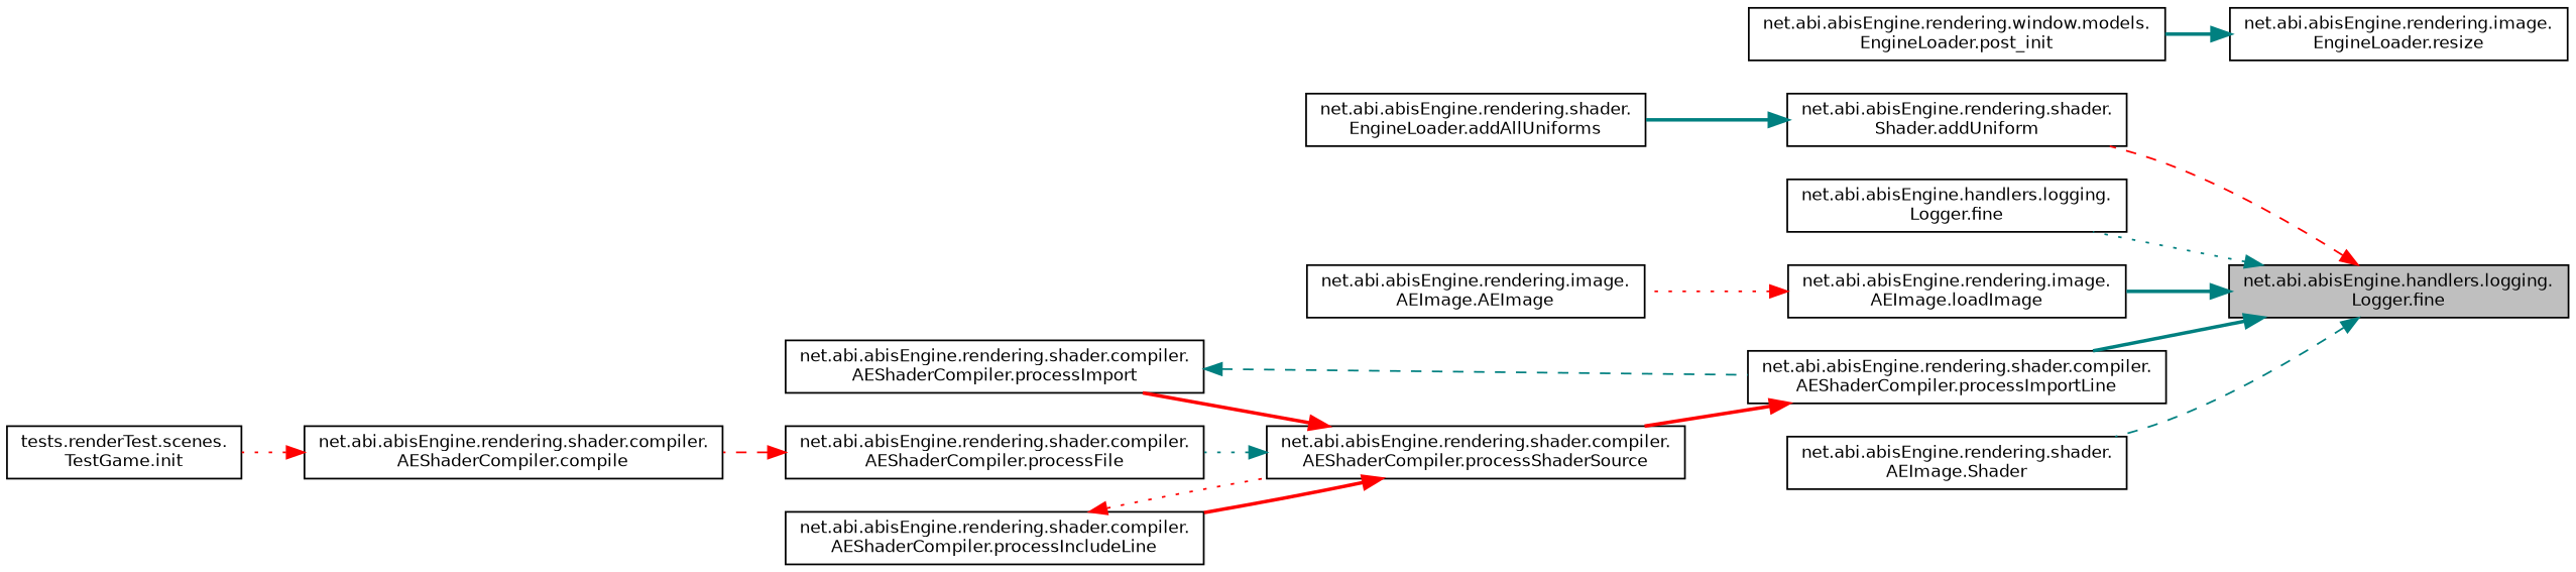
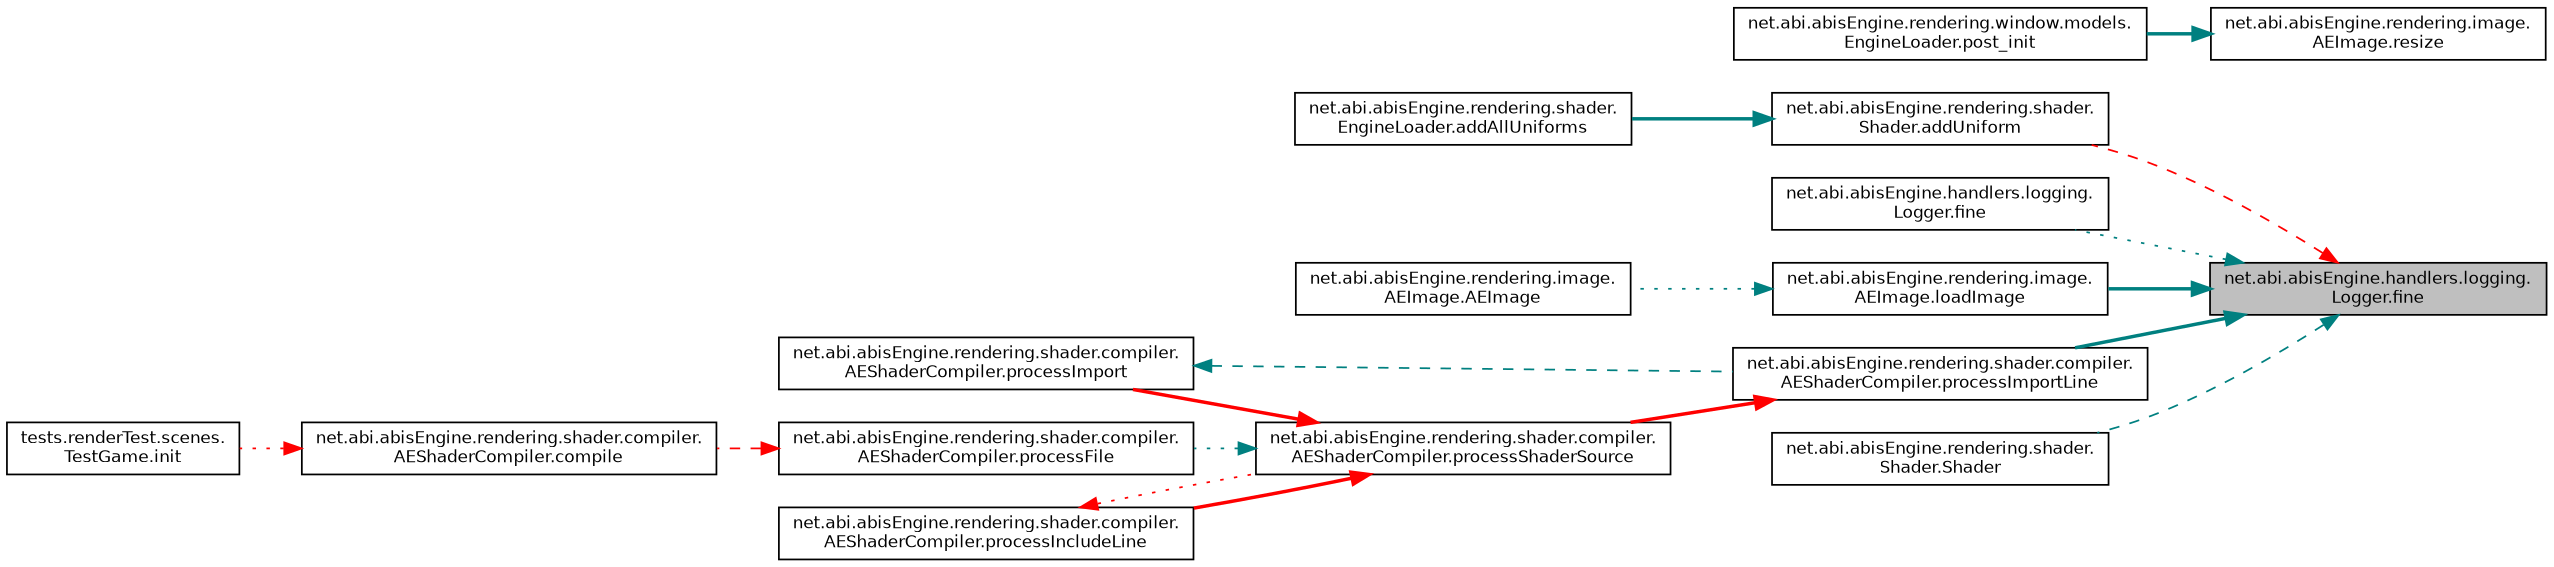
  digraph {
    rankdir=RL
    node [color=black fillcolor=white fontname=Helvetica fontsize=10 shape=record style=filled]
    edge [color=red dir=back fontname=Helvetica fontsize=10 labelfontname=Helvetica labelfontsize=10 style=bold]
    n1 [fillcolor=grey75 fontcolor=black height=0.2 label="net.abi.abisEngine.handlers.logging.\lLogger.fine" width=0.4]
    n2 [height=0.2 label="net.abi.abisEngine.rendering.shader.\lShader.addUniform" width=0.4]
    n3 [height=0.2 label="net.abi.abisEngine.handlers.logging.\lLogger.fine" width=0.4]
    n4 [height=0.2 label="net.abi.abisEngine.rendering.image.\lAEImage.loadImage" width=0.4]
    n5 [height=0.2 label="net.abi.abisEngine.rendering.shader.compiler.\lAEShaderCompiler.processImportLine" width=0.4]
-   n6 [height=0.2 label="net.abi.abisEngine.rendering.shader.\lAEImage.Shader" width=0.4]
+   n6 [height=0.2 label="net.abi.abisEngine.rendering.shader.\lShader.Shader" width=0.4]
    n7 [height=0.2 label="net.abi.abisEngine.rendering.shader.\lEngineLoader.addAllUniforms" width=0.4]
    n8 [height=0.2 label="net.abi.abisEngine.rendering.image.\lAEImage.AEImage" width=0.4]
    n9 [height=0.2 label="net.abi.abisEngine.rendering.shader.compiler.\lAEShaderCompiler.processShaderSource" width=0.4]
-   n10 [height=0.2 label="net.abi.abisEngine.rendering.image.\lEngineLoader.resize" width=0.4]
+   n10 [height=0.2 label="net.abi.abisEngine.rendering.image.\lAEImage.resize" width=0.4]
    n11 [height=0.2 label="net.abi.abisEngine.rendering.window.models.\lEngineLoader.post_init" width=0.4]
    n12 [height=0.2 label="net.abi.abisEngine.rendering.shader.compiler.\lAEShaderCompiler.processFile" width=0.4]
    n13 [height=0.2 label="net.abi.abisEngine.rendering.shader.compiler.\lAEShaderCompiler.processImport" width=0.4]
    n14 [height=0.2 label="net.abi.abisEngine.rendering.shader.compiler.\lAEShaderCompiler.processIncludeLine" width=0.4]
    n15 [height=0.2 label="net.abi.abisEngine.rendering.shader.compiler.\lAEShaderCompiler.compile" width=0.4]
    n16 [height=0.2 label="tests.renderTest.scenes.\lTestGame.init" width=0.4]
    n1 -> n2 [style=dashed]
    n1 -> n3 [color=teal style=dotted]
    n1 -> n4 [color=teal]
    n1 -> n5 [color=teal]
    n1 -> n6 [color=teal style=dashed]
    n2 -> n7 [color=teal]
-   n4 -> n8 [style=dotted]
+   n4 -> n8 [color=teal style=dotted]
    n5 -> n9
    n9 -> n12 [color=teal style=dotted]
    n9 -> n13
    n9 -> n14
    n10 -> n11 [color=teal]
    n12 -> n15 [style=dashed]
    n13 -> n5 [color=teal style=dashed]
    n14 -> n9 [style=dotted]
    n15 -> n16 [style=dotted]
  }
